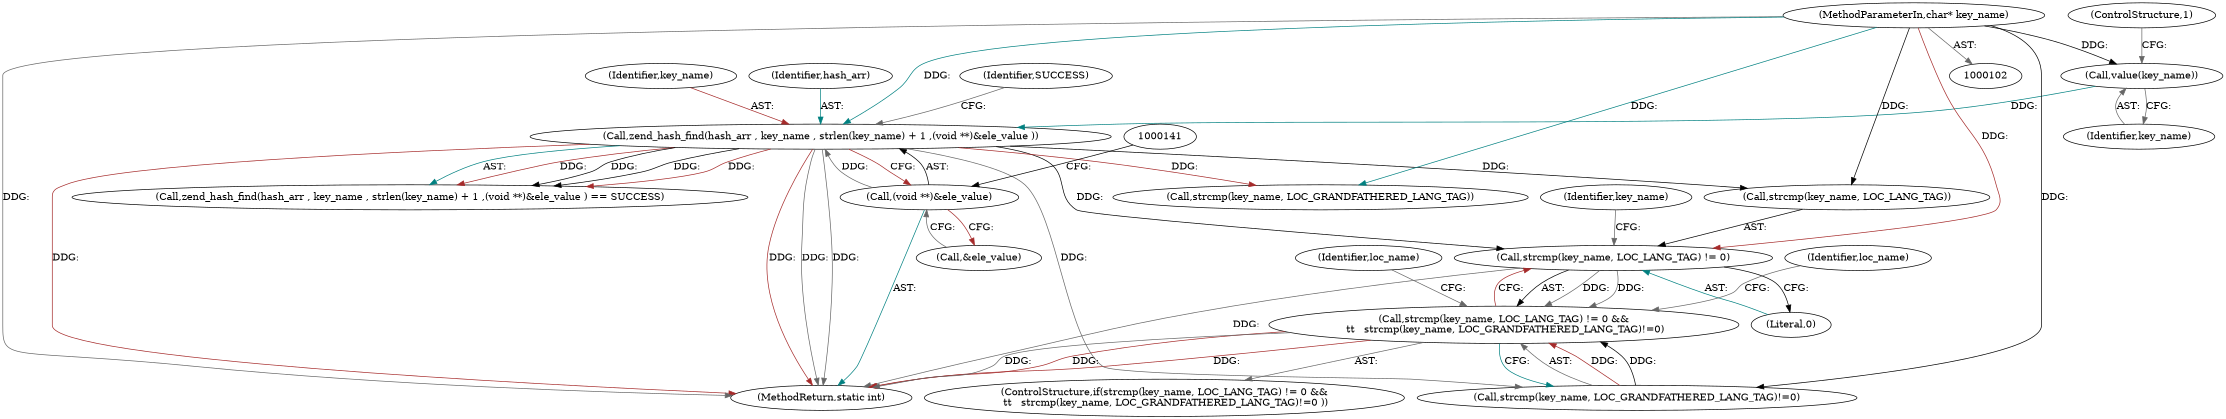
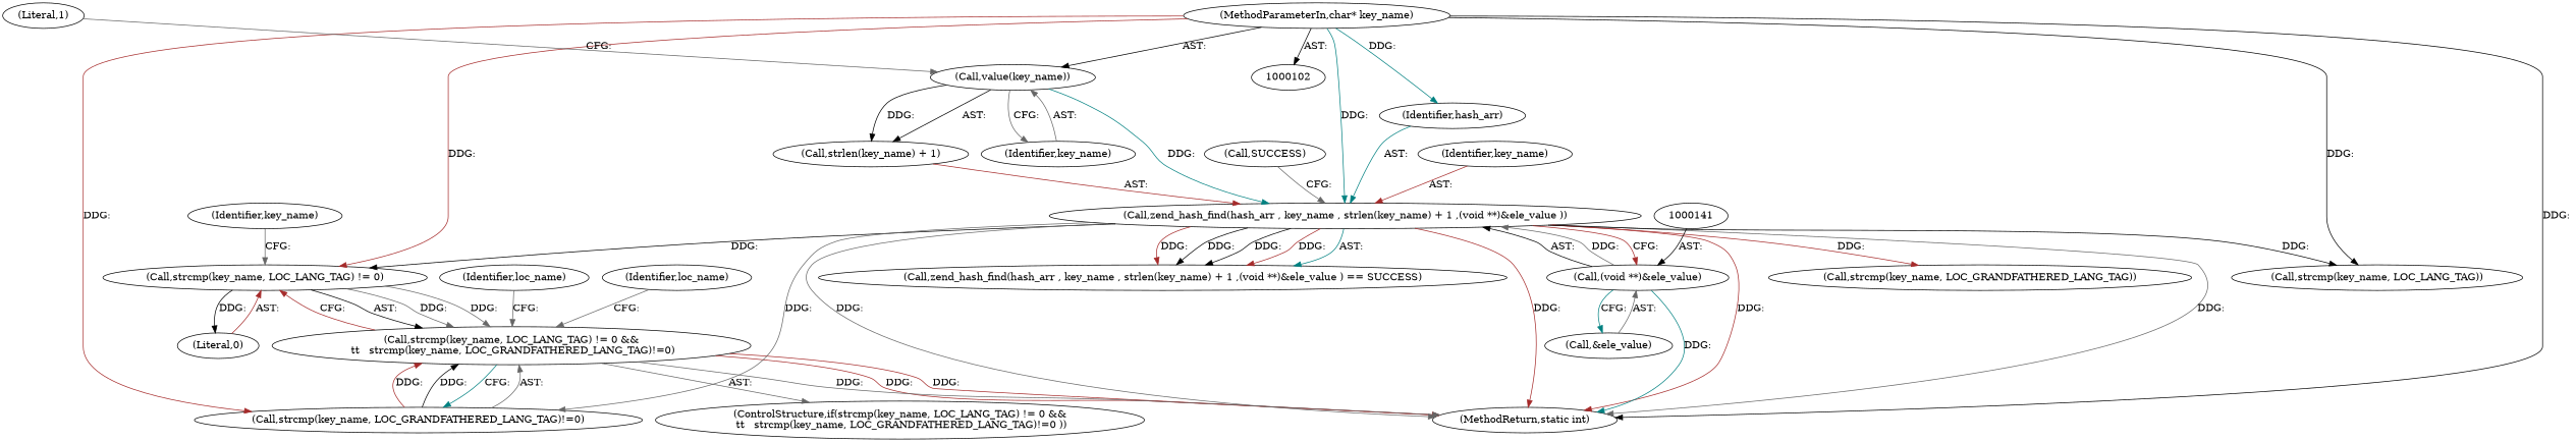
  digraph {
    edge [color=gray40]
    n1 [label="(Call,strcmp(key_name, LOC_LANG_TAG) != 0)"]
    n2 [label="(Call,strcmp(key_name, LOC_LANG_TAG) != 0 &&\n \t\t   strcmp(key_name, LOC_GRANDFATHERED_LANG_TAG)!=0)"]
    n3 [label="(MethodReturn,static int)"]
    n4 [label="(Literal,0)"]
    n5 [label="(Call,strcmp(key_name, LOC_GRANDFATHERED_LANG_TAG)!=0)"]
    n6 [label="(ControlStructure,if(strcmp(key_name, LOC_LANG_TAG) != 0 &&\n \t\t   strcmp(key_name, LOC_GRANDFATHERED_LANG_TAG)!=0 ))"]
    n7 [label="(Call,zend_hash_find(hash_arr , key_name , strlen(key_name) + 1 ,(void **)&ele_value ))"]
    n8 [label="(Call,(void **)&ele_value)"]
    n9 [label="(Call,zend_hash_find(hash_arr , key_name , strlen(key_name) + 1 ,(void **)&ele_value ) == SUCCESS)"]
    n10 [label="(Call,strcmp(key_name, LOC_GRANDFATHERED_LANG_TAG))"]
    n11 [label="(Call,strcmp(key_name, LOC_LANG_TAG))"]
    n12 [label="(Call,&ele_value)"]
    n13 [label="(Call,value(key_name))"]
+   n14 [label="(Call,strlen(key_name) + 1)"]
    n15 [label="(Identifier,key_name)"]
    n16 [label="(MethodParameterIn,char* key_name)"]
    1000102
    n18 [label="(Identifier,hash_arr)"]
-   n19 [label="(Identifier,SUCCESS)"]
+   n19 [label="(Call,SUCCESS)"]
    n20 [label="(Identifier,loc_name)"]
-   n21 [label="(ControlStructure,1)"]
+   n21 [label="(Literal,1)"]
    n22 [label="(Identifier,loc_name)"]
    n23 [label="(Identifier,key_name)"]
    n24 [label="(Identifier,key_name)"]
    n25 [label=1000141]
    n1 -> n2 [color=black label="AST: "]
    n1 -> n2 [label="DDG: "]
    n1 -> n2 [label="DDG: "]
-   n1 -> n3 [label="DDG: "]
-   n1 -> n4 [color=black label="CFG: "]
+   n1 -> n4 [color=black label="DDG: "]
    n2 -> n1 [color=brown label="CFG: "]
    n2 -> n3 [color=brown label="DDG: "]
    n2 -> n3 [color=brown label="DDG: "]
    n2 -> n3 [label="DDG: "]
    n2 -> n5 [color=teal label="CFG: "]
    n2 -> n6 [label="AST: "]
-   n4 -> n1 [color=teal label="AST: "]
+   n4 -> n1 [color=brown label="AST: "]
    n5 -> n2 [label="AST: "]
    n5 -> n2 [color=brown label="DDG: "]
    n5 -> n2 [color=black label="DDG: "]
    n7 -> n1 [color=black label="DDG: "]
    n7 -> n3 [label="DDG: "]
    n7 -> n3 [color=brown label="DDG: "]
    n7 -> n3 [color=brown label="DDG: "]
    n7 -> n3 [label="DDG: "]
    n7 -> n5 [label="DDG: "]
    n7 -> n8 [color=brown label="CFG: "]
    n7 -> n9 [color=teal label="AST: "]
    n7 -> n9 [color=brown label="DDG: "]
    n7 -> n9 [color=black label="DDG: "]
    n7 -> n9 [color=black label="DDG: "]
    n7 -> n9 [color=brown label="DDG: "]
    n7 -> n10 [color=brown label="DDG: "]
    n7 -> n11 [color=black label="DDG: "]
-   n8 -> n3 [color=teal label="AST: "]
+   n8 -> n3 [color=teal label="DDG: "]
    n8 -> n7 [color=black label="AST: "]
    n8 -> n7 [label="DDG: "]
-   n8 -> n12 [color=brown label="CFG: "]
-   n11 -> n1 [color=black label="AST: "]
-   n12 -> n8 [label="CFG: "]
+   n8 -> n12 [color=teal label="CFG: "]
+   n12 -> n8 [label="AST: "]
    n13 -> n7 [color=teal label="DDG: "]
+   n13 -> n14 [color=black label="AST: "]
+   n13 -> n14 [color=black label="DDG: "]
    n13 -> n15 [label="CFG: "]
+   n14 -> n7 [color=brown label="AST: "]
    n15 -> n13 [label="AST: "]
    n16 -> n1 [color=brown label="DDG: "]
-   n16 -> n3 [label="DDG: "]
-   n16 -> n5 [color=black label="DDG: "]
+   n16 -> n3 [color=black label="DDG: "]
+   n16 -> n5 [color=brown label="DDG: "]
    n16 -> n7 [color=teal label="DDG: "]
-   n16 -> n10 [color=teal label="DDG: "]
+   n16 -> n18 [color=teal label="DDG: "]
    n16 -> n11 [color=black label="DDG: "]
-   n16 -> n13 [color=black label="DDG: "]
-   n16 -> 1000102 [label="AST: "]
+   n16 -> n13 [color=black label="AST: "]
+   n16 -> 1000102 [color=black label="AST: "]
    n18 -> n7 [color=teal label="AST: "]
    n19 -> n7 [label="CFG: "]
    n20 -> n2 [label="CFG: "]
    n21 -> n13 [label="CFG: "]
    n22 -> n2 [label="CFG: "]
    n23 -> n7 [color=brown label="AST: "]
    n24 -> n1 [label="CFG: "]
-   n25 -> n8 [color=black label="CFG: "]
+   n25 -> n8 [color=black label="AST: "]
  }
